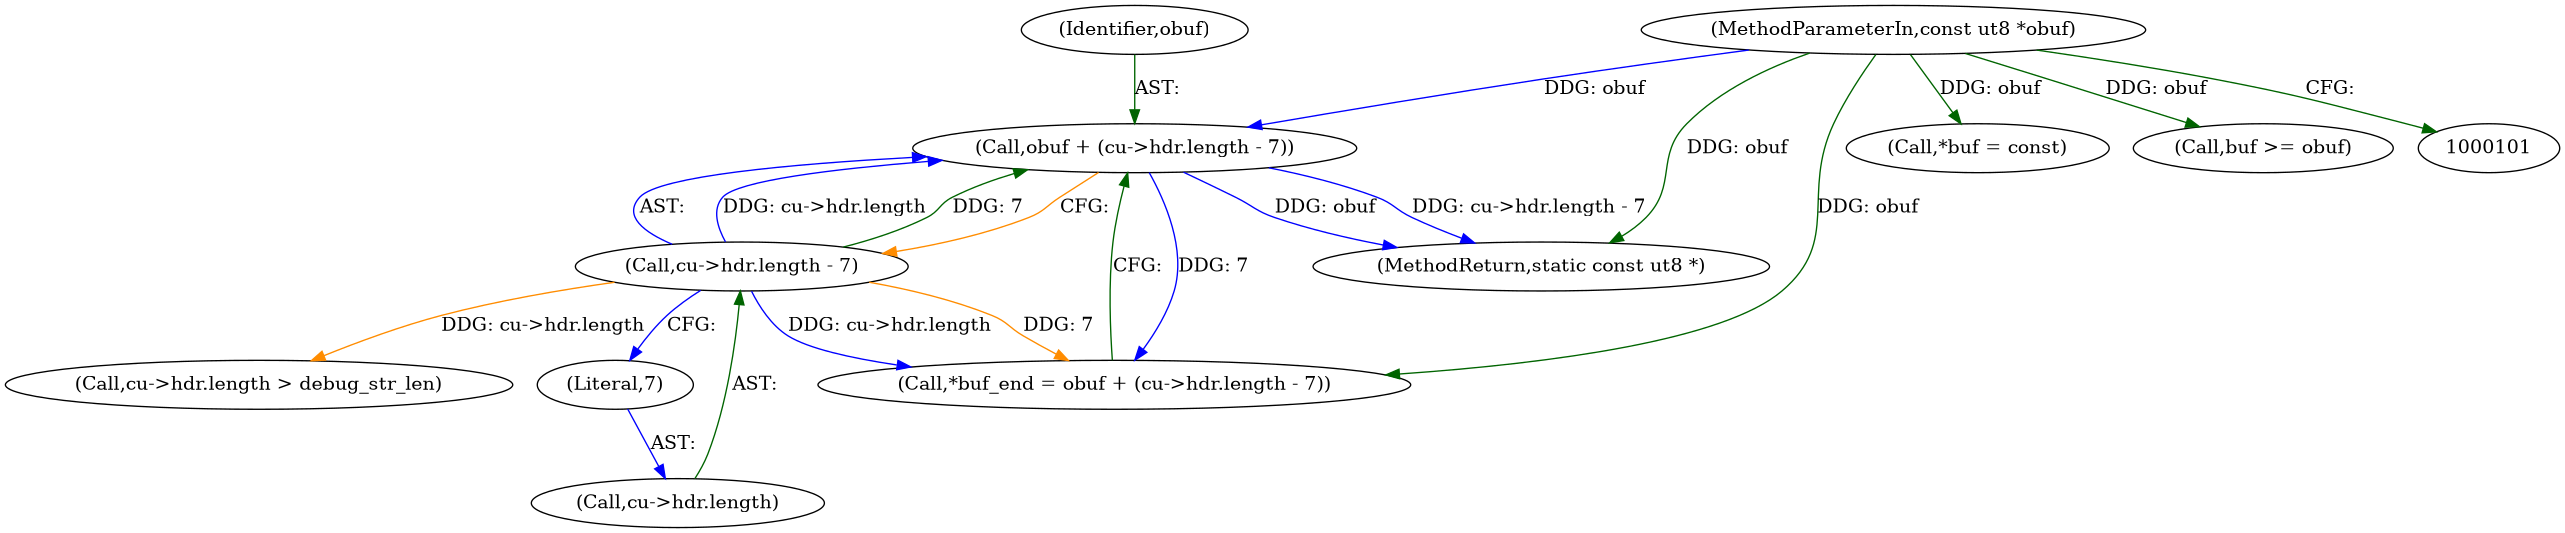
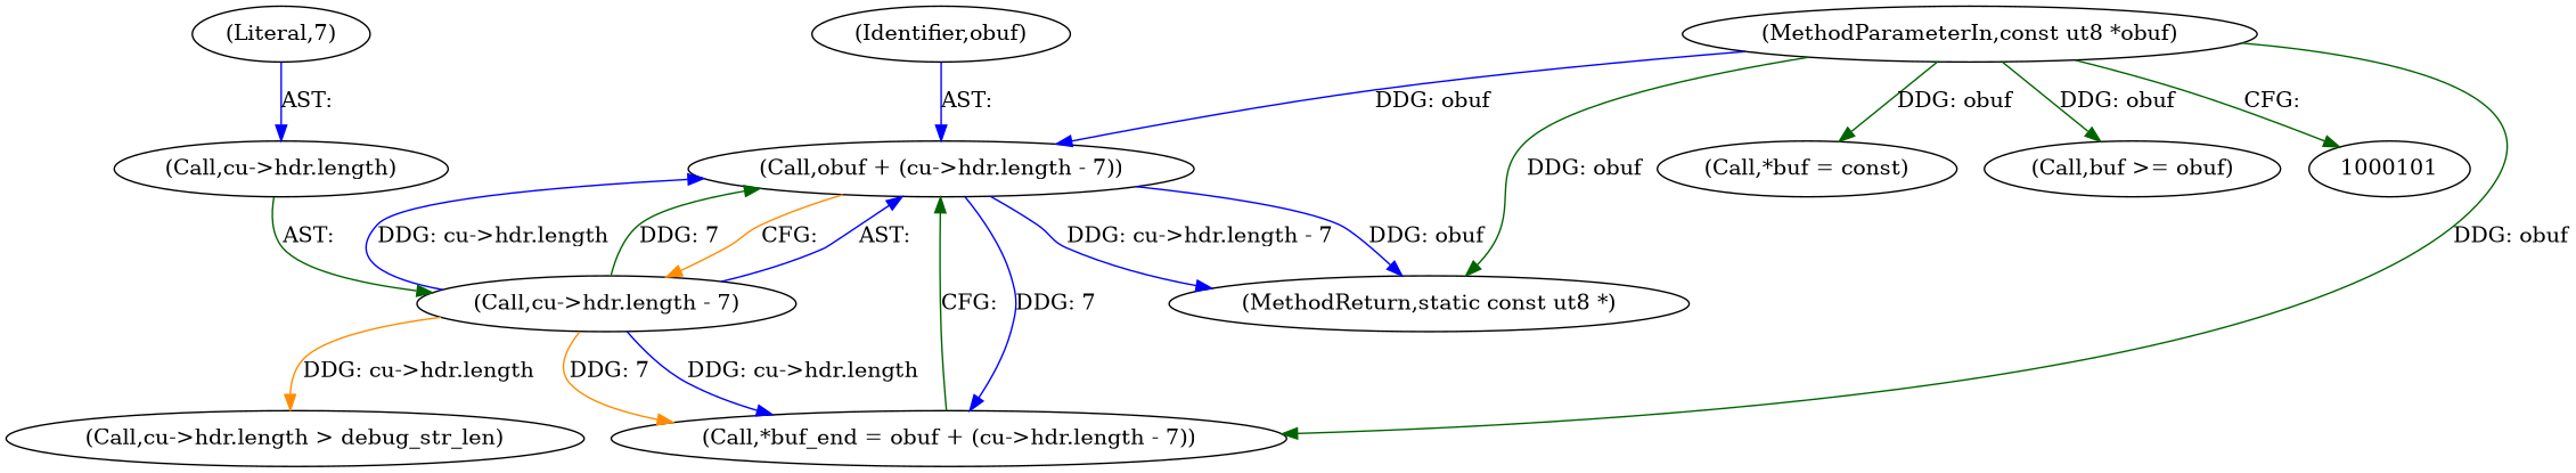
  digraph {
    edge [color=blue]
    n1 [label="(Call,obuf + (cu->hdr.length - 7))"]
    n2 [label="(Call,cu->hdr.length - 7)"]
    n3 [label="(Call,*buf_end = obuf + (cu->hdr.length - 7))"]
    n4 [label="(MethodReturn,static const ut8 *)"]
    n5 [label="(Call,cu->hdr.length > debug_str_len)"]
    n6 [label="(Literal,7)"]
    n7 [label="(MethodParameterIn,const ut8 *obuf)"]
    n8 [label="(Call,*buf = const)"]
    n9 [label="(Call,buf >= obuf)"]
    1000101
    n11 [label="(Call,cu->hdr.length)"]
    n12 [label="(Identifier,obuf)"]
    n1 -> n2 [color=darkorange label="CFG: "]
    n1 -> n3 [label="DDG: 7"]
    n1 -> n4 [label="DDG: obuf"]
    n1 -> n4 [label="DDG: cu->hdr.length - 7"]
    n2 -> n1 [label="AST: "]
    n2 -> n1 [label="DDG: cu->hdr.length"]
    n2 -> n1 [color=darkgreen label="DDG: 7"]
    n2 -> n3 [label="DDG: cu->hdr.length"]
    n2 -> n3 [color=darkorange label="DDG: 7"]
    n2 -> n5 [color=darkorange label="DDG: cu->hdr.length"]
-   n2 -> n6 [label="CFG: "]
    n3 -> n1 [color=darkgreen label="CFG: "]
    n6 -> n11 [label="AST: "]
    n7 -> n1 [label="DDG: obuf"]
    n7 -> n3 [color=darkgreen label="DDG: obuf"]
    n7 -> n4 [color=darkgreen label="DDG: obuf"]
    n7 -> n8 [color=darkgreen label="DDG: obuf"]
    n7 -> n9 [color=darkgreen label="DDG: obuf"]
    n7 -> 1000101 [color=darkgreen label="CFG: "]
    n11 -> n2 [color=darkgreen label="AST: "]
-   n12 -> n1 [color=darkgreen label="AST: "]
+   n12 -> n1 [label="AST: "]
  }
